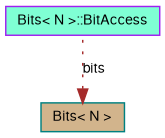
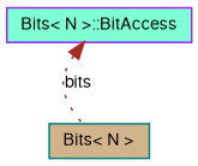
  digraph {
    node [fontname=FreeSans fontsize=10 shape=record style=filled]
    n1 [color=purple fillcolor=aquamarine fontcolor=black height=0.2 label="Bits\< N \>::BitAccess" width=0.4]
    n2 [color=teal height=0.2 label="Bits\< N \>" width=0.4 fillcolor=tan]
-   n2 -> n1 [color=brown dir=back fontname=FreeSans fontsize=10 label=bits labelfontname=FreeSans labelfontsize=10 style=dotted]
+   n1 -> n2 [color=brown dir=back fontname=FreeSans fontsize=10 label=bits labelfontname=FreeSans labelfontsize=10 style=dotted]
  }
